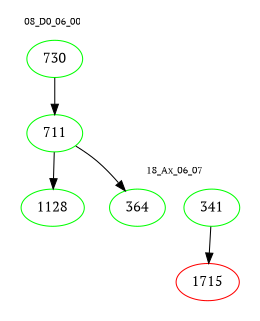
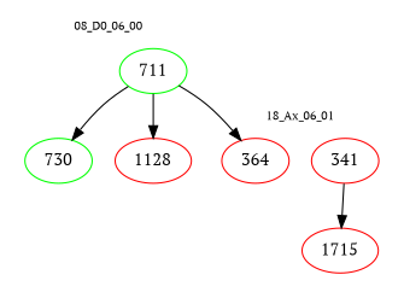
  digraph {
    fontname="PT Serif"
    node [color=green fontname="PT Serif"]
    edge [color=black fontname="PT Serif"]
-   n1 [label=341]
+   n1 [color=red label=341]
    n2 [color=red label=1715]
-   n3 [label=364]
+   n3 [color=red label=364]
    n4 [label=711]
    n5 [label=730]
-   n6 [label=1128]
+   n6 [color=red label=1128]
    subgraph cluster_1 {
      color=white
      fontsize=10
-     label="18_Ax_06_07"
+     label="18_Ax_06_01"
      n1
      n2
      n3
    }
    subgraph cluster_2 {
      color=white
      fontsize=10
      label="08_D0_06_00"
      n4
      n5
      n6
    }
    n1 -> n2
    n4 -> n3
-   n5 -> n4
+   n4 -> n5
    n4 -> n6
  }
